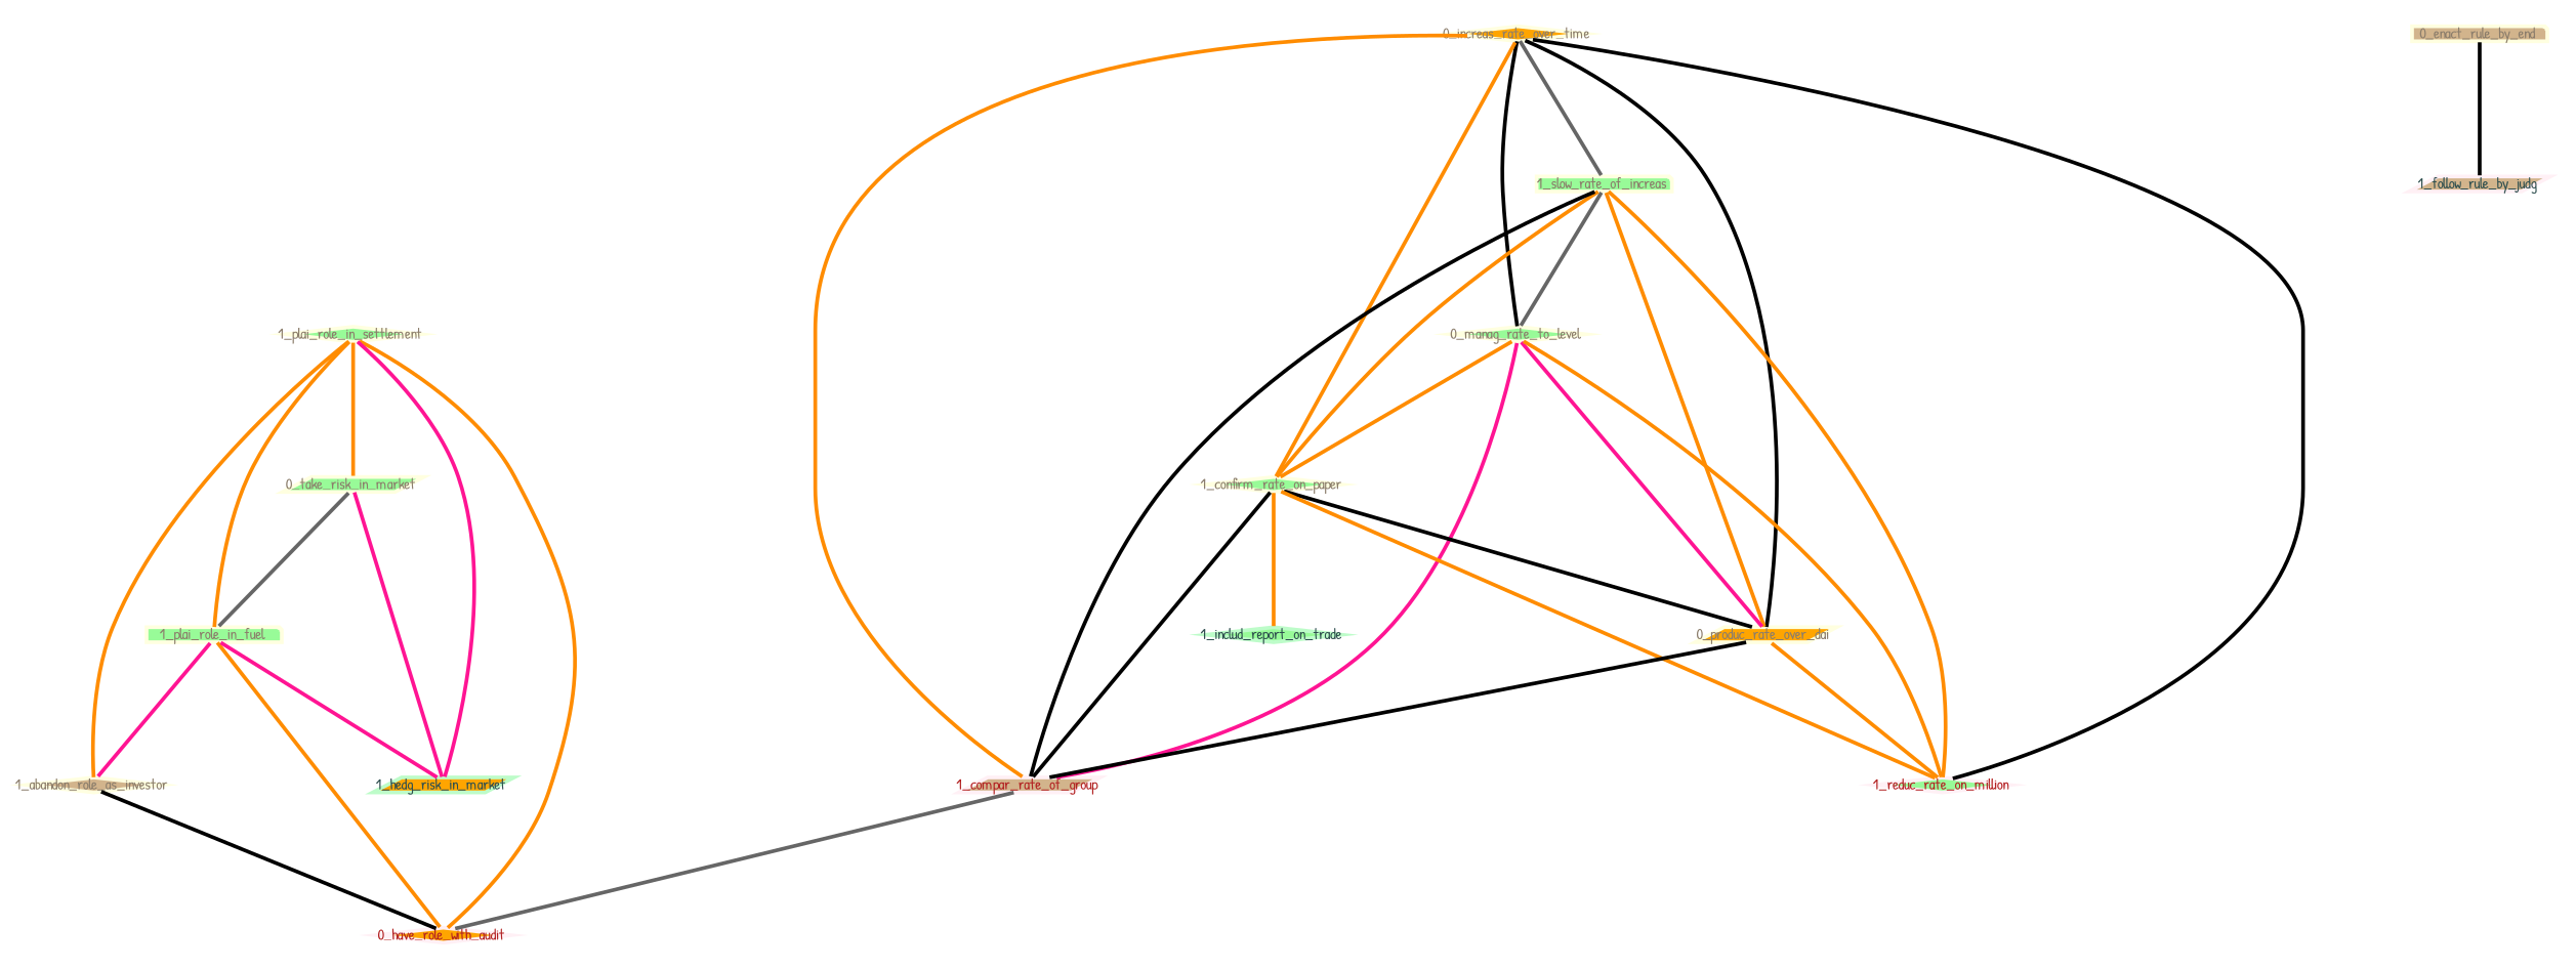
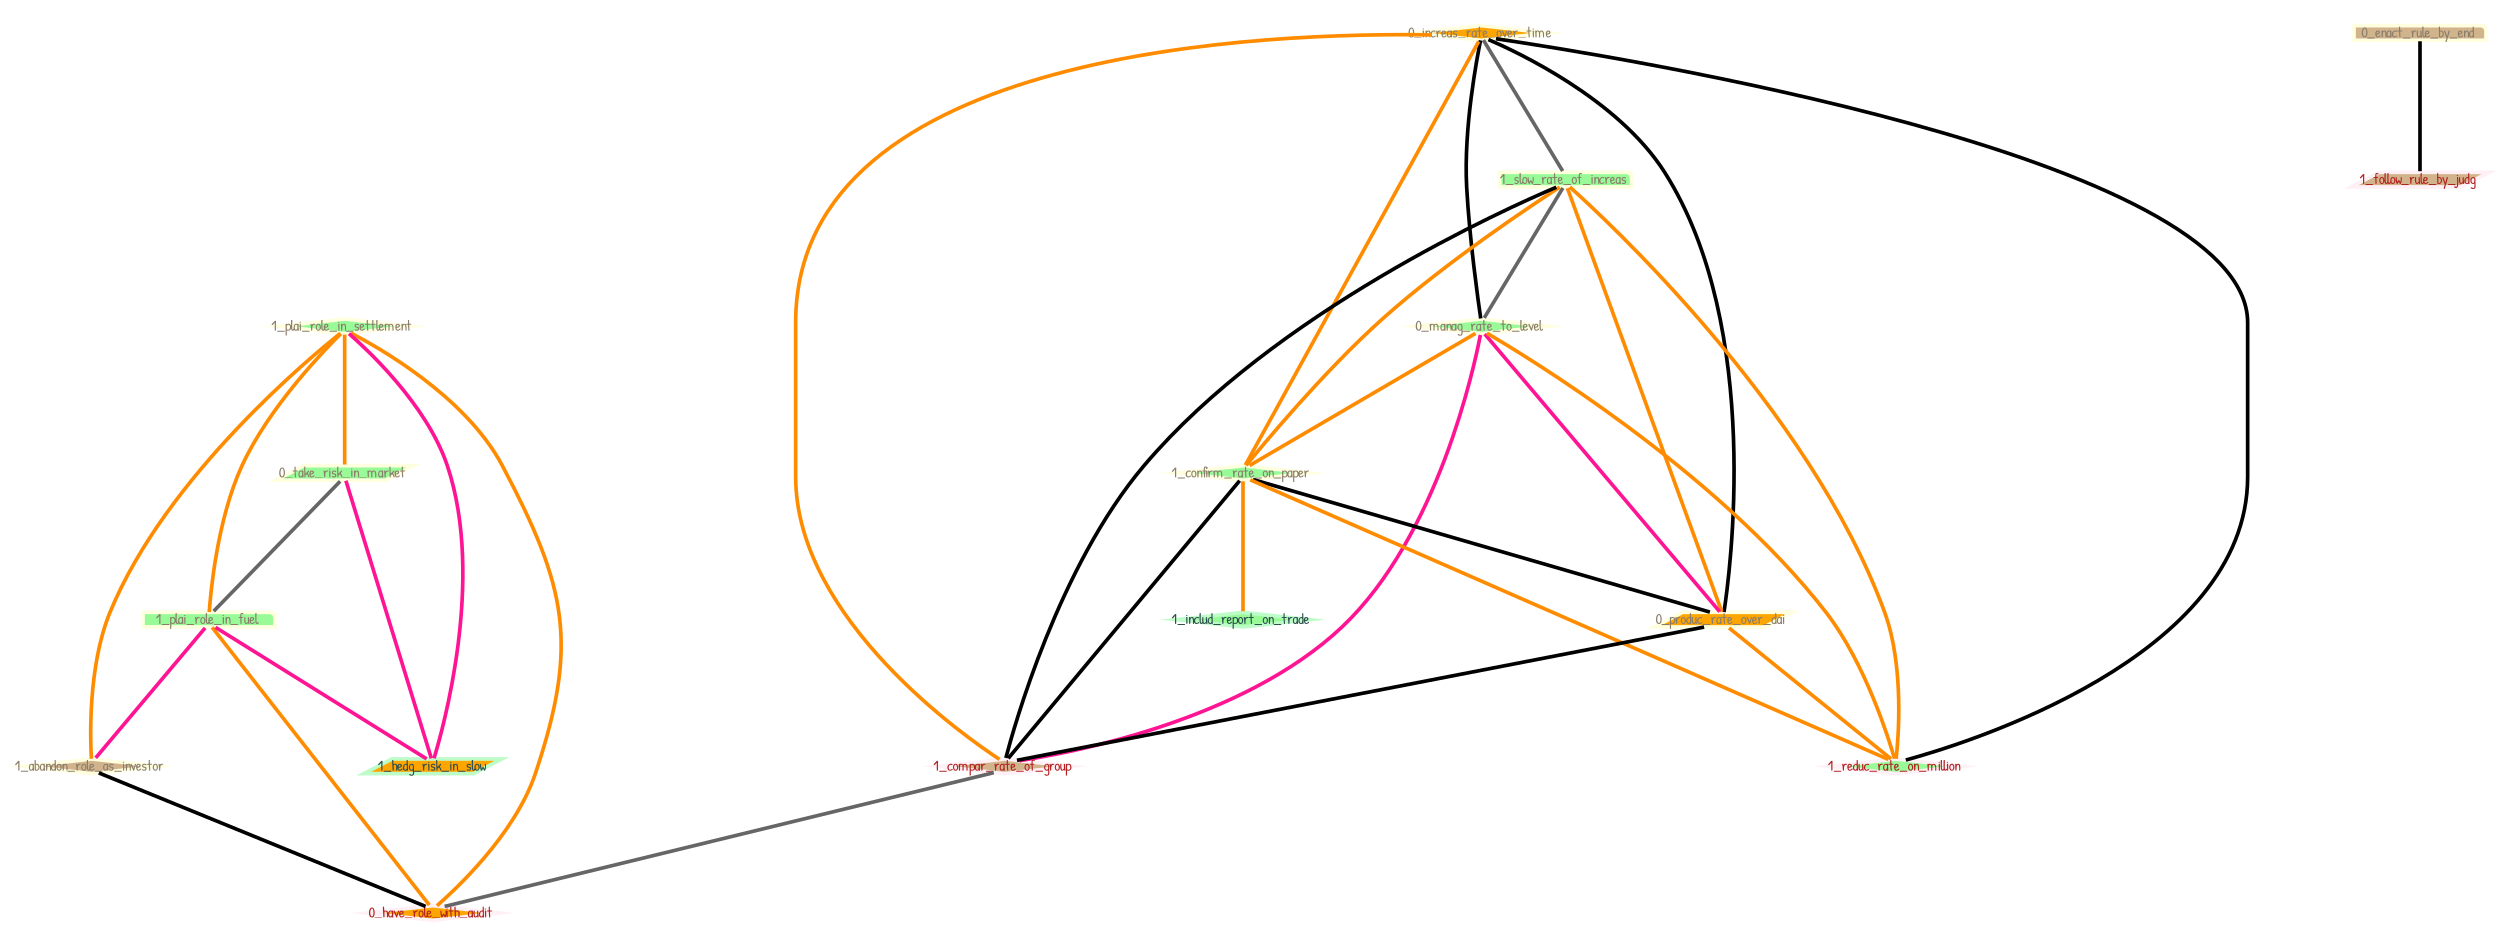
  graph {
    fontname="Patrick Hand"
    node [color="#ffffe0" fillcolor=palegreen fixedsize=true fontcolor="#8b7d6b" fontname="Patrick Hand" fontsize=4 shape=diamond style=filled]
    edge [color=darkorange fontname="Patrick Hand" w=1]
    "0_increas_rate_over_time " [fillcolor=orange height=.06 width=.5]
    "1_slow_rate_of_increas " [height=.06 shape=note width=.5]
    "0_manag_rate_to_level " [height=.06 width=.5]
    "1_plai_role_in_settlement " [height=.06 width=.5]
    "0_take_risk_in_market " [height=.06 shape=parallelogram width=.5]
    "1_plai_role_in_fuel " [height=.06 shape=note width=.5]
    "1_confirm_rate_on_paper " [height=.06 width=.5]
    "0_enact_rule_by_end " [fillcolor=tan height=.06 shape=note width=.5]
    "0_produc_rate_over_dai " [fillcolor=orange height=.06 shape=parallelogram width=.5]
    "1_abandon_role_as_investor " [fillcolor=tan height=.06 width=.5]
-   "1_compar_rate_of_group " [color="#fff0f5" fillcolor=tan fontcolor="#b22222" height=.06 shape=parallelogram width=.5]
-   "1_follow_rule_by_judg " [color="#fff0f5" fillcolor=tan fontcolor="#2f4f4f" height=.06 shape=parallelogram width=.5]
+   "1_compar_rate_of_group " [color="#fff0f5" fillcolor=tan fontcolor="#b22222" height=.06 width=.5]
+   "1_follow_rule_by_judg " [color="#fff0f5" fillcolor=tan fontcolor="#b22222" height=.06 shape=parallelogram width=.5]
    "1_reduc_rate_on_million " [color="#fff0f5" fontcolor="#b22222" height=.06 width=.5]
    "0_have_role_with_audit " [color="#fff0f5" fillcolor=orange fontcolor="#b22222" height=.06 width=.5]
-   "1_hedg_risk_in_market " [color="#BDFCC9" fillcolor=orange fontcolor="#2f4f4f" height=.06 shape=parallelogram width=.5]
+   "1_hedg_risk_in_market " [color="#BDFCC9" fillcolor=orange fontcolor="#2f4f4f" height=.06 shape=parallelogram width=.5 label="1_hedg_risk_in_slow"]
    "1_includ_report_on_trade " [color="#BDFCC9" fontcolor="#2f4f4f" height=.06 width=.5]
    subgraph sub_1 {
      "0_increas_rate_over_time "
      "1_slow_rate_of_increas "
      "0_manag_rate_to_level "
      "1_plai_role_in_settlement "
      "0_take_risk_in_market "
      "1_plai_role_in_fuel "
      "1_confirm_rate_on_paper "
      "0_enact_rule_by_end "
      "0_produc_rate_over_dai "
      "1_abandon_role_as_investor "
    }
    subgraph sub_2 {
      "1_compar_rate_of_group "
      "1_follow_rule_by_judg "
      "1_reduc_rate_on_million "
      "0_have_role_with_audit "
    }
    "0_increas_rate_over_time " -- "1_slow_rate_of_increas " [color=gray40]
    "0_increas_rate_over_time " -- "0_manag_rate_to_level " [color=black]
    "0_increas_rate_over_time " -- "1_confirm_rate_on_paper "
    "0_increas_rate_over_time " -- "0_produc_rate_over_dai " [color=black w=2]
    "0_increas_rate_over_time " -- "1_compar_rate_of_group "
    "0_increas_rate_over_time " -- "1_reduc_rate_on_million " [color=black]
    "1_slow_rate_of_increas " -- "0_manag_rate_to_level " [color=gray40]
    "1_slow_rate_of_increas " -- "1_confirm_rate_on_paper "
    "1_slow_rate_of_increas " -- "0_produc_rate_over_dai "
    "1_slow_rate_of_increas " -- "1_compar_rate_of_group " [color=black w=2]
    "1_slow_rate_of_increas " -- "1_reduc_rate_on_million "
    "0_manag_rate_to_level " -- "1_confirm_rate_on_paper "
    "0_manag_rate_to_level " -- "0_produc_rate_over_dai " [color=deeppink]
    "0_manag_rate_to_level " -- "1_compar_rate_of_group " [color=deeppink]
    "0_manag_rate_to_level " -- "1_reduc_rate_on_million "
    "1_plai_role_in_settlement " -- "0_take_risk_in_market "
    "1_plai_role_in_settlement " -- "1_plai_role_in_fuel " [w=3]
    "1_plai_role_in_settlement " -- "1_abandon_role_as_investor "
    "1_plai_role_in_settlement " -- "0_have_role_with_audit "
    "1_plai_role_in_settlement " -- "1_hedg_risk_in_market " [color=deeppink]
    "0_take_risk_in_market " -- "1_plai_role_in_fuel " [color=gray40]
    "0_take_risk_in_market " -- "1_hedg_risk_in_market " [color=deeppink w=3]
    "1_plai_role_in_fuel " -- "1_abandon_role_as_investor " [color=deeppink]
    "1_plai_role_in_fuel " -- "0_have_role_with_audit "
    "1_plai_role_in_fuel " -- "1_hedg_risk_in_market " [color=deeppink]
    "1_confirm_rate_on_paper " -- "0_produc_rate_over_dai " [color=black]
    "1_confirm_rate_on_paper " -- "1_compar_rate_of_group " [color=black]
    "1_confirm_rate_on_paper " -- "1_reduc_rate_on_million " [w=2]
    "1_confirm_rate_on_paper " -- "1_includ_report_on_trade "
    "0_enact_rule_by_end " -- "1_follow_rule_by_judg " [color=black w=2]
    "0_produc_rate_over_dai " -- "1_compar_rate_of_group " [color=black]
    "0_produc_rate_over_dai " -- "1_reduc_rate_on_million "
    "1_abandon_role_as_investor " -- "0_have_role_with_audit " [color=black]
    "1_compar_rate_of_group " -- "0_have_role_with_audit " [color=gray40]
  }
